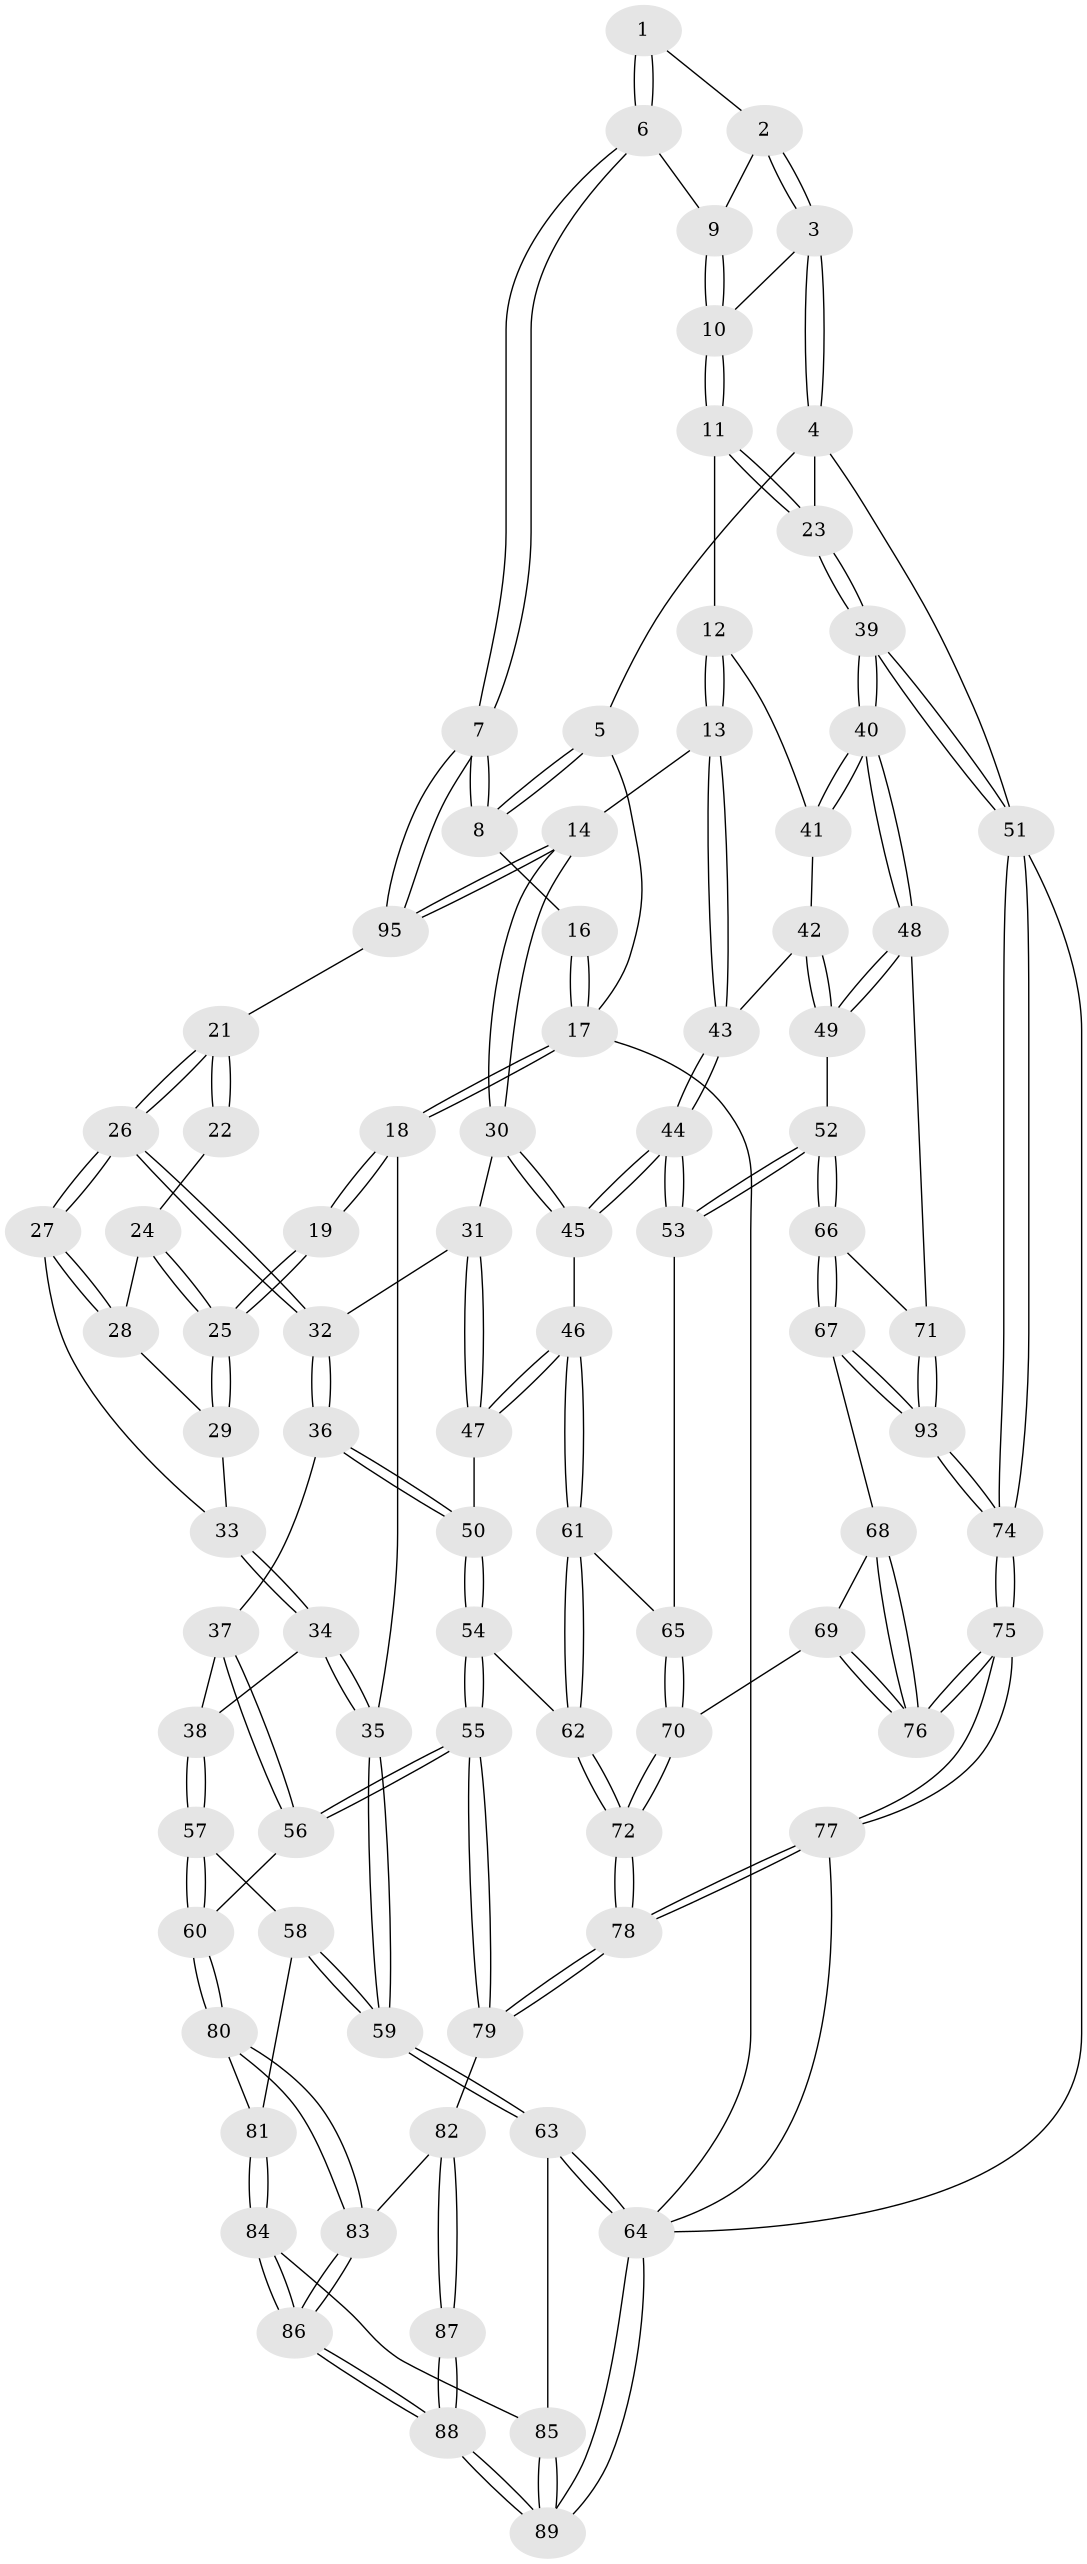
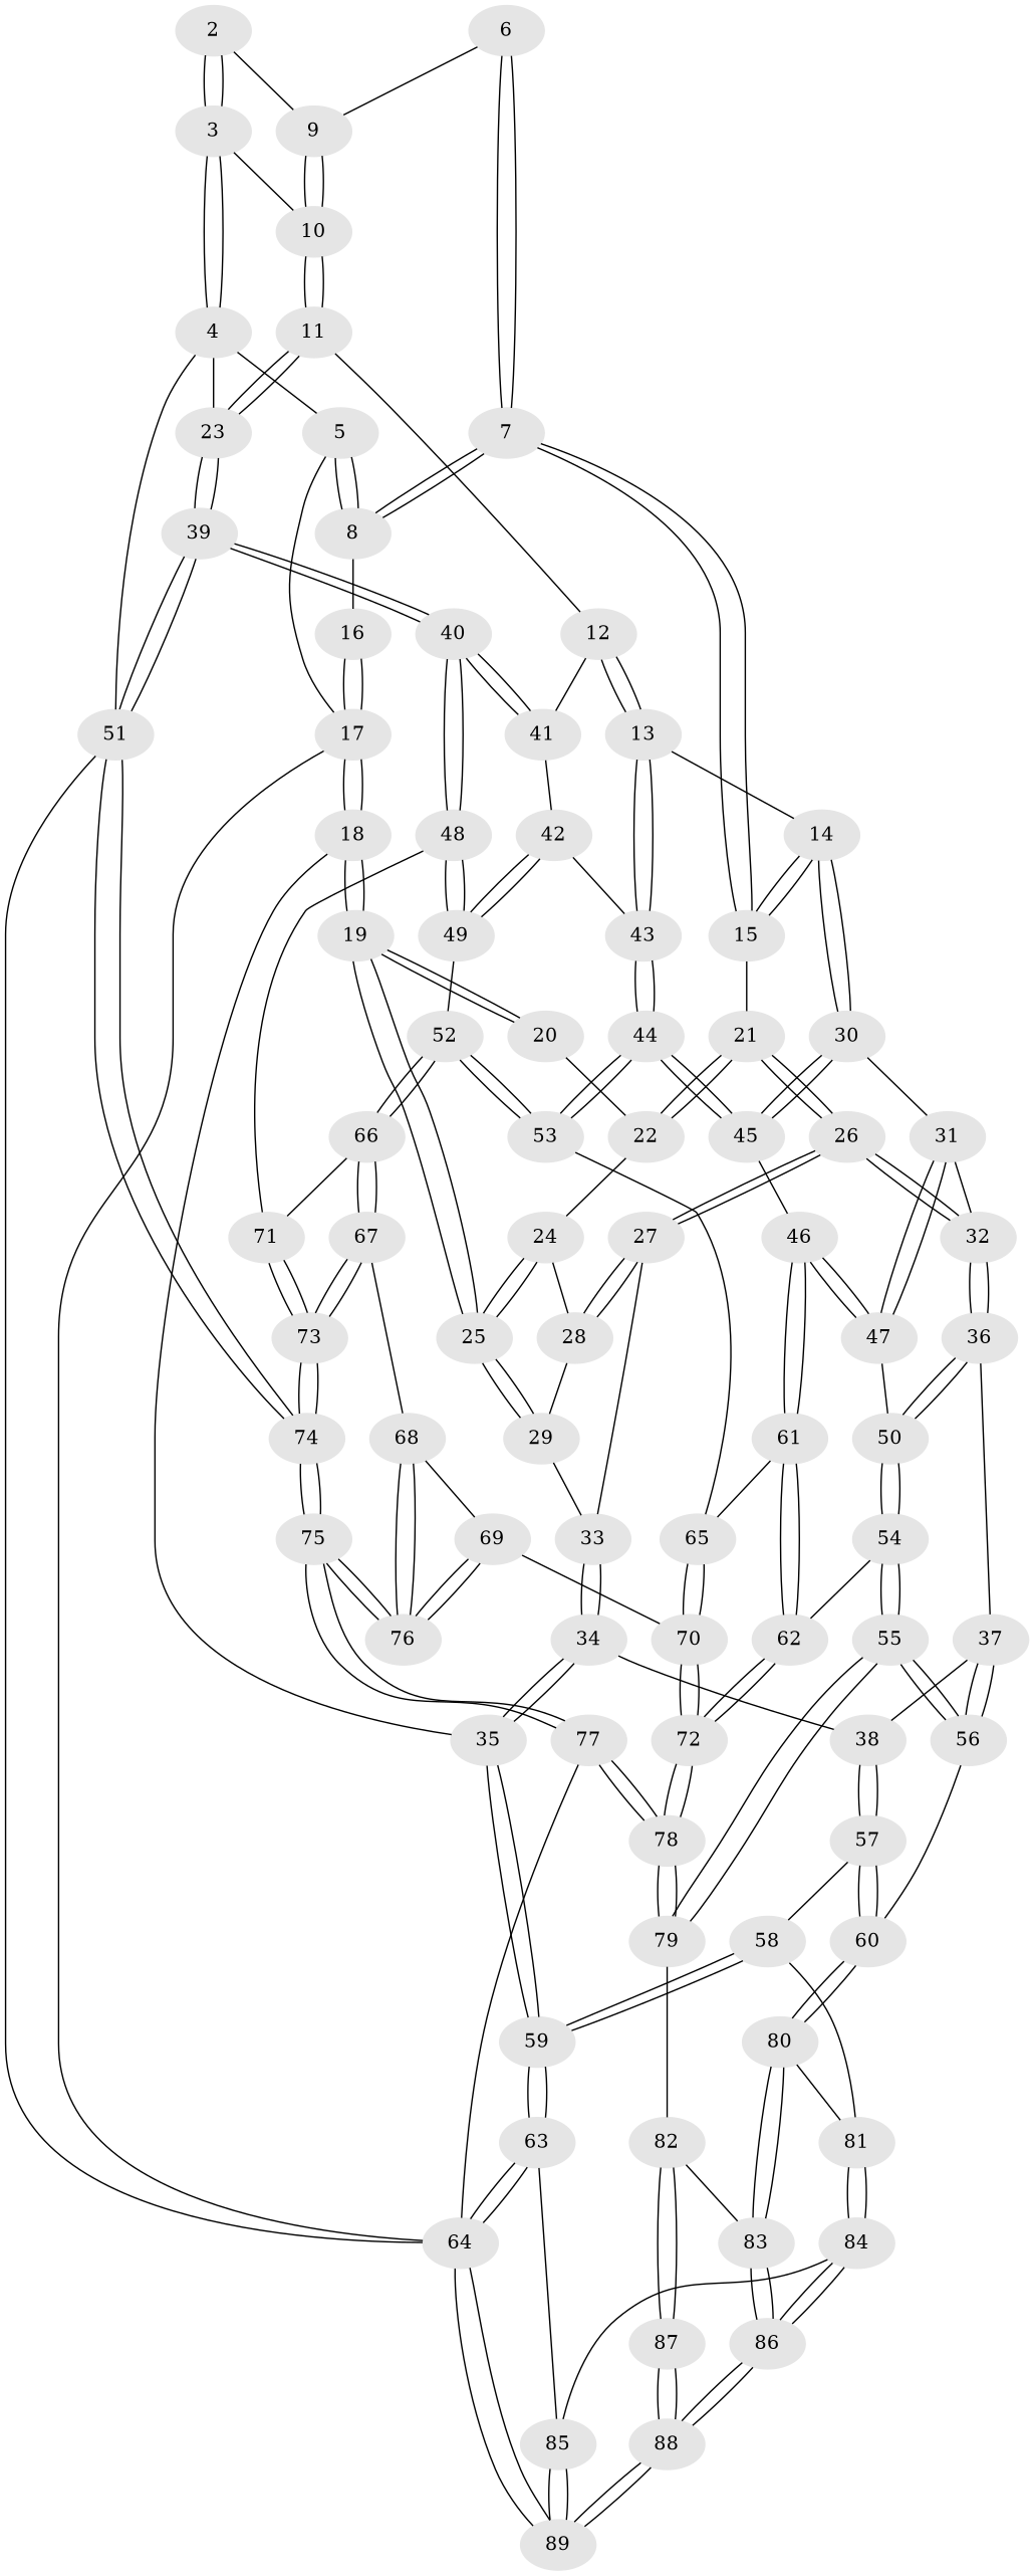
  graph {
    node [color=gray90 style=filled]
-   1
    2
    6
    3
    9
    7
    4
    10
    5
    23
    51
    11
    8
    17
    39
    64
    74
    16
    18
-   15 [label=95]
+   15
    21
    12
    13
    41
    14
    43
    42
    30
    44
    31
    45
    22
    26
    19
    35
    89
+   20
    25
    59
    29
    24
    27
    32
    28
    40
    33
    36
    34
    47
    46
    50
    37
    38
    57
    63
    56
    54
    60
    58
    48
    49
    71
    52
    53
    65
    61
    62
-   73 [label=93]
+   73
    66
    55
    75
    67
    70
    79
    72
    82
    80
    81
    84
    85
    83
    78
    68
    69
    76
    77
    87
    88
    86
-   1 -- 2
-   1 -- 6
-   1 -- 6
    2 -- 3
    2 -- 3
    2 -- 9
    6 -- 9
    6 -- 7
    6 -- 7
    3 -- 4
    3 -- 4
    3 -- 10
    9 -- 10
    9 -- 10
    7 -- 8
    7 -- 8
    7 -- 15
    7 -- 15
    4 -- 5
    4 -- 23
    4 -- 51
    10 -- 11
    10 -- 11
    5 -- 8
    5 -- 8
    5 -- 17
    23 -- 39
    23 -- 39
    51 -- 64
    51 -- 74
    51 -- 74
    11 -- 23
    11 -- 23
    11 -- 12
    8 -- 16
    17 -- 64
    17 -- 18
    17 -- 18
    39 -- 51
    39 -- 51
    39 -- 40
    39 -- 40
    64 -- 89
    64 -- 89
    74 -- 75
    74 -- 75
    16 -- 17
    16 -- 17
    18 -- 19
    18 -- 19
    18 -- 35
    15 -- 21
    21 -- 22
    21 -- 22
    21 -- 26
    21 -- 26
    12 -- 13
    12 -- 13
    12 -- 41
    13 -- 14
    13 -- 43
    13 -- 43
    41 -- 42
    14 -- 15
    14 -- 15
    14 -- 30
    14 -- 30
    43 -- 44
    43 -- 44
    42 -- 43
    42 -- 49
    42 -- 49
    30 -- 31
    30 -- 45
    30 -- 45
    44 -- 45
    44 -- 45
    44 -- 53
    44 -- 53
    31 -- 32
    31 -- 47
    31 -- 47
    45 -- 46
    22 -- 24
    26 -- 27
    26 -- 27
    26 -- 32
    26 -- 32
+   19 -- 20
+   19 -- 20
    19 -- 25
    19 -- 25
    35 -- 59
    35 -- 59
+   20 -- 22
    25 -- 29
    25 -- 29
    59 -- 63
    59 -- 63
    29 -- 33
    24 -- 25
    24 -- 25
    24 -- 28
    27 -- 28
    27 -- 28
    27 -- 33
    32 -- 36
    32 -- 36
    28 -- 29
    40 -- 41
    40 -- 41
    40 -- 48
    40 -- 48
    33 -- 34
    33 -- 34
    36 -- 50
    36 -- 50
    36 -- 37
    34 -- 35
    34 -- 35
    34 -- 38
    47 -- 50
    46 -- 47
    46 -- 47
    46 -- 61
    46 -- 61
    50 -- 54
    50 -- 54
    37 -- 38
    37 -- 56
    37 -- 56
    38 -- 57
    38 -- 57
    57 -- 60
    57 -- 60
    57 -- 58
    63 -- 64
    63 -- 64
    63 -- 85
    56 -- 60
    54 -- 62
    54 -- 55
    54 -- 55
    60 -- 80
    60 -- 80
    58 -- 59
    58 -- 59
    58 -- 81
    48 -- 49
    48 -- 49
    48 -- 71
    49 -- 52
    71 -- 73
    71 -- 73
    52 -- 53
    52 -- 53
    52 -- 66
    52 -- 66
    53 -- 65
    65 -- 70
    65 -- 70
    61 -- 65
    61 -- 62
    61 -- 62
    62 -- 72
    62 -- 72
    73 -- 74
    73 -- 74
    66 -- 71
    66 -- 67
    66 -- 67
    55 -- 56
    55 -- 56
    55 -- 79
    55 -- 79
    75 -- 76
    75 -- 76
    75 -- 77
    75 -- 77
    67 -- 73
    67 -- 73
    67 -- 68
    70 -- 72
    70 -- 72
    79 -- 82
    72 -- 78
    72 -- 78
    82 -- 83
    82 -- 87
    82 -- 87
    80 -- 81
    80 -- 83
    80 -- 83
    81 -- 84
    81 -- 84
    84 -- 85
    84 -- 86
    84 -- 86
    85 -- 89
    85 -- 89
    83 -- 86
    83 -- 86
    78 -- 79
    78 -- 79
    68 -- 69
    68 -- 76
    68 -- 76
    69 -- 70
    69 -- 76
    69 -- 76
    77 -- 64
    77 -- 78
    77 -- 78
    87 -- 88
    87 -- 88
    88 -- 89
    88 -- 89
    86 -- 88
    86 -- 88
  }
